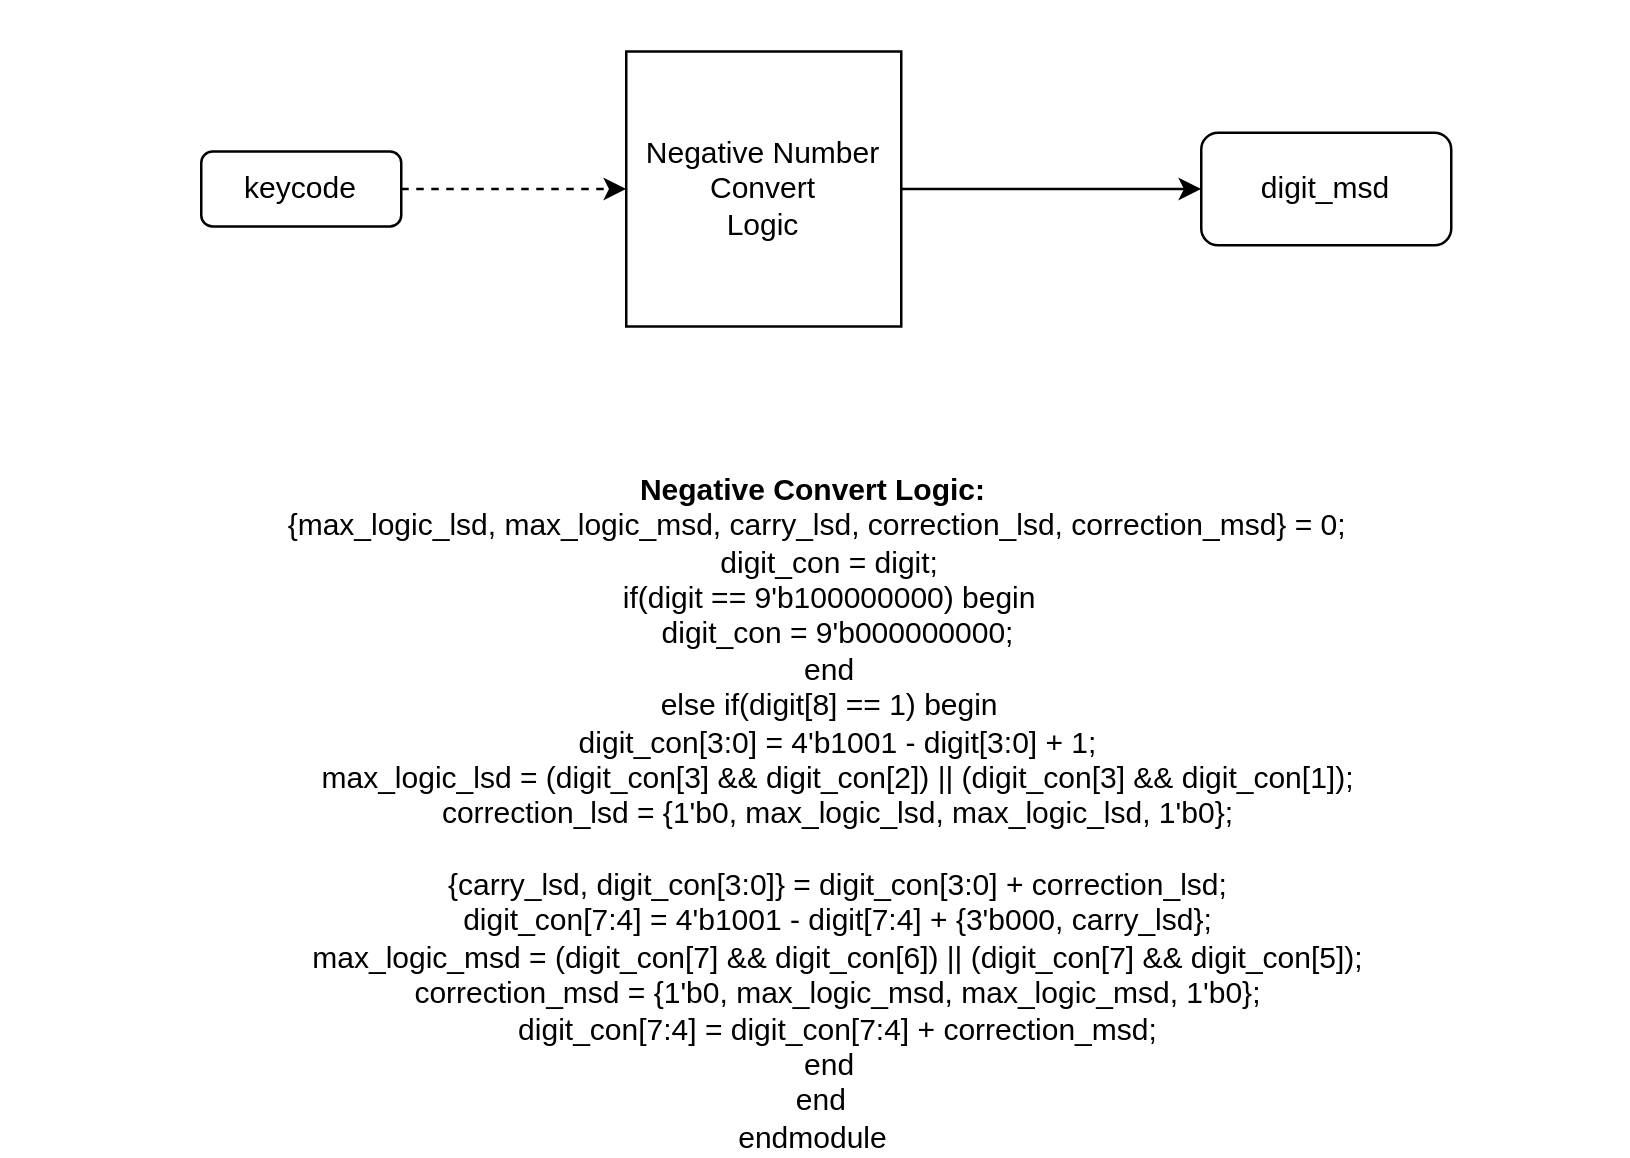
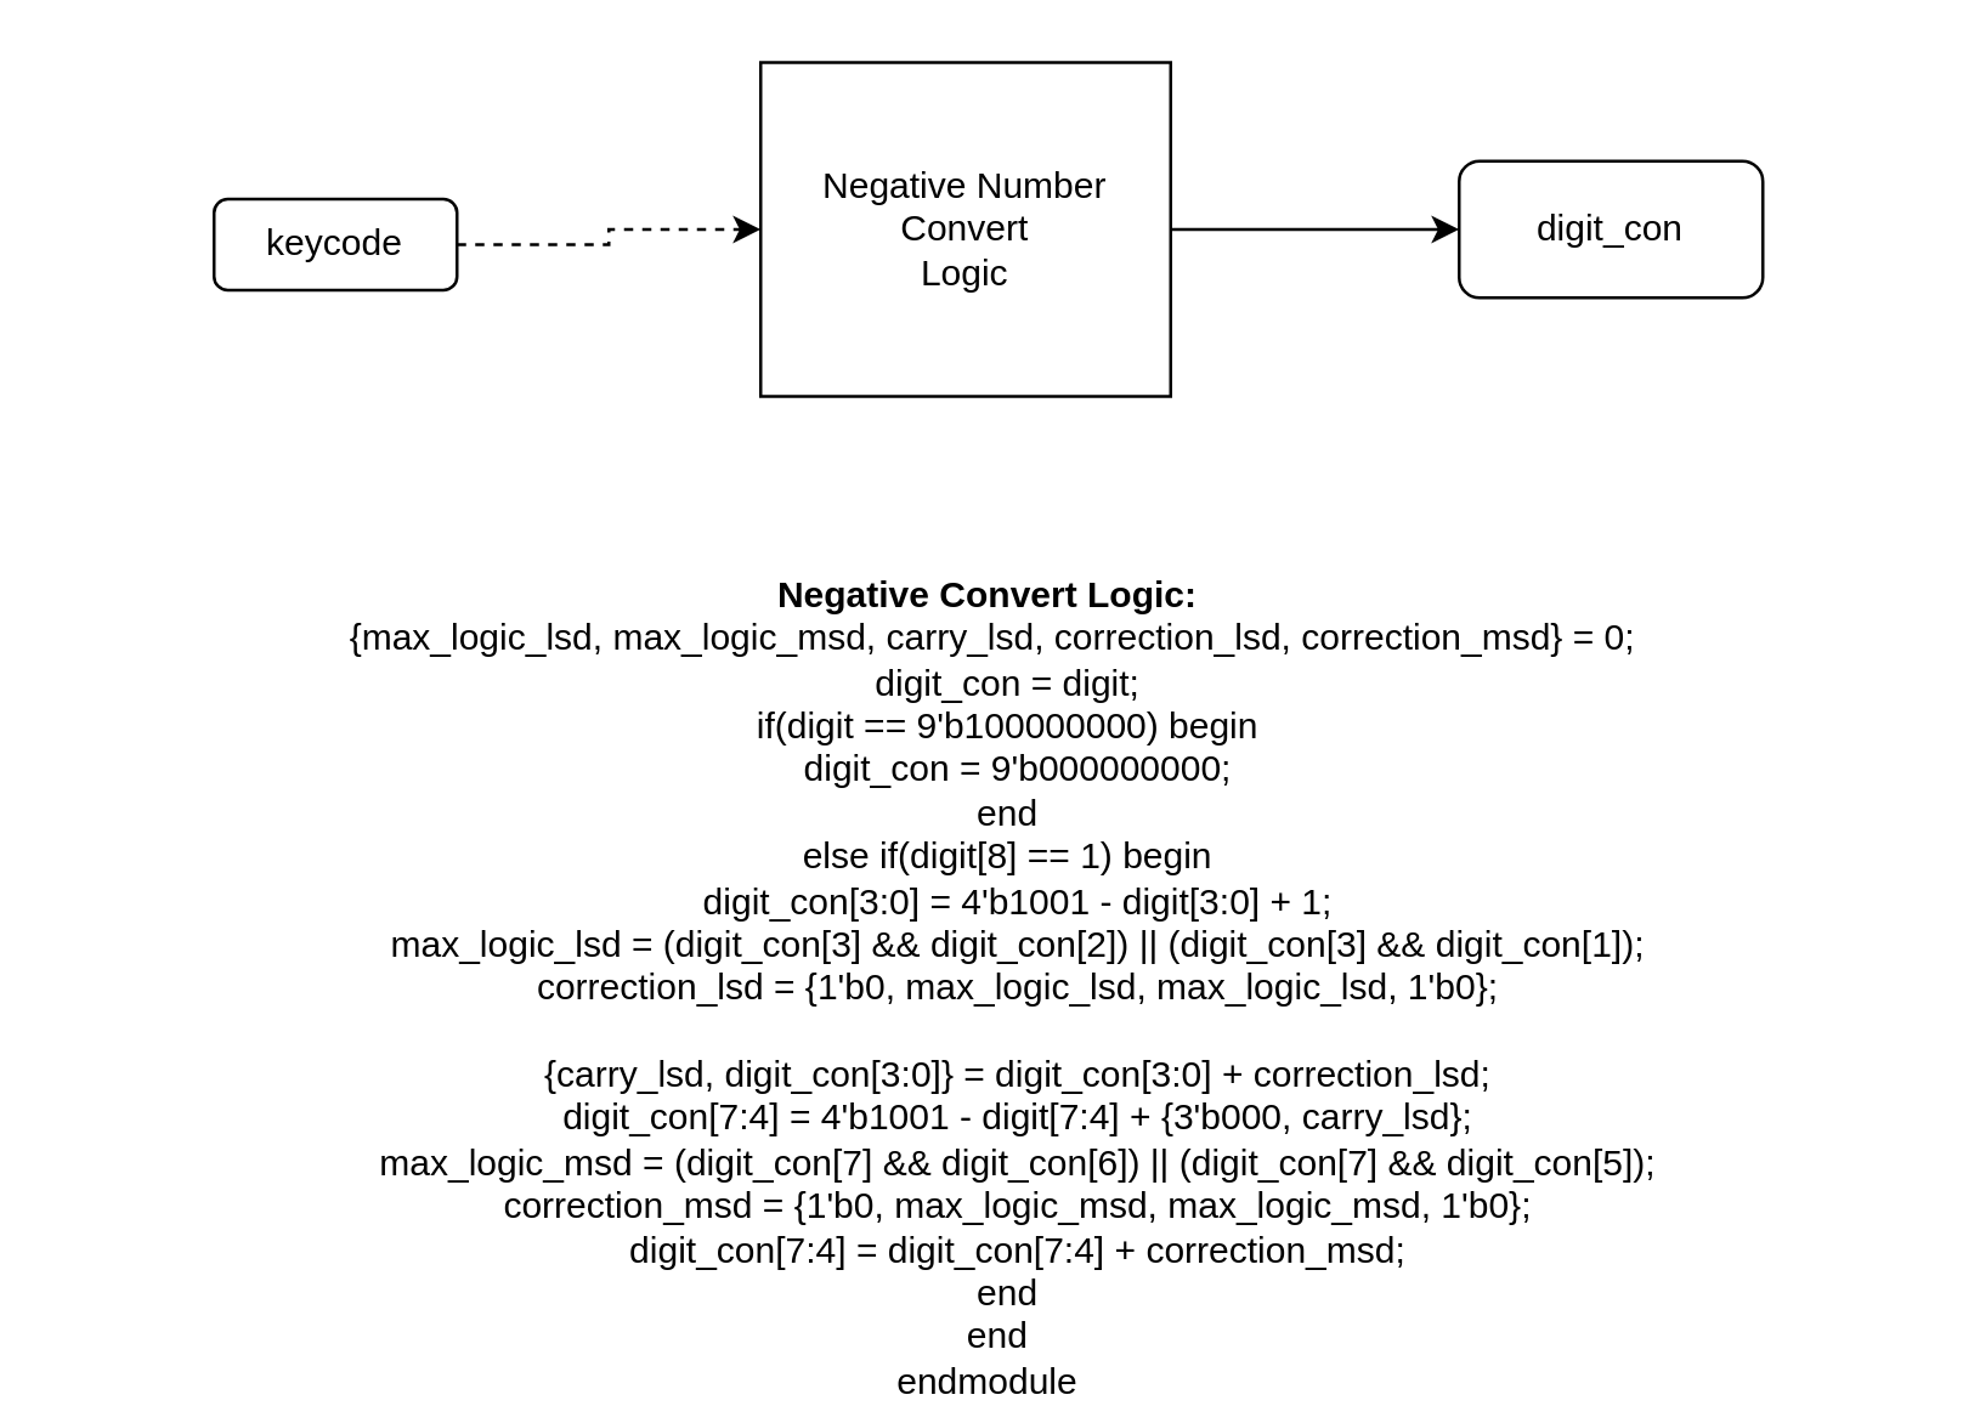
  <mxCell id="0" />
  <mxCell id="1" parent="0" />
  <mxCell id="2" style="edgeStyle=orthogonalEdgeStyle;rounded=0;orthogonalLoop=1;jettySize=auto;html=1;exitX=1;exitY=0.5;exitDx=0;exitDy=0;entryX=0;entryY=0.5;entryDx=0;entryDy=0;dashed=1;" parent="1" source="3" target="5" edge="1"><mxGeometry relative="1" as="geometry" /></mxCell>
- <mxCell id="3" value="keycode" style="rounded=1;whiteSpace=wrap;html=1;" parent="1" vertex="1"><mxGeometry x="80" y="60" width="80" height="30" as="geometry" /></mxCell>
+ <mxCell id="3" value="keycode" style="rounded=1;whiteSpace=wrap;html=1;" parent="1" vertex="1"><mxGeometry x="70" y="65" width="80" height="30" as="geometry" /></mxCell>
  <mxCell id="4" style="edgeStyle=orthogonalEdgeStyle;rounded=0;orthogonalLoop=1;jettySize=auto;html=1;exitX=1;exitY=0.5;exitDx=0;exitDy=0;" parent="1" source="5" edge="1"><mxGeometry relative="1" as="geometry"><mxPoint x="480" y="75" as="targetPoint" /></mxGeometry></mxCell>
- <mxCell id="5" value="Negative Number&lt;br&gt;Convert&lt;br&gt;Logic" style="whiteSpace=wrap;html=1;aspect=fixed;" parent="1" vertex="1"><mxGeometry x="250" y="20" width="110" height="110" as="geometry" /></mxCell>
- <mxCell id="6" value="digit_msd" style="rounded=1;whiteSpace=wrap;html=1;" parent="1" vertex="1"><mxGeometry x="480" y="52.5" width="100" height="45" as="geometry" /></mxCell>
+ <mxCell id="5" value="Negative Number&lt;br&gt;Convert&lt;br&gt;Logic" style="whiteSpace=wrap;html=1;aspect=fixed;" parent="1" vertex="1"><mxGeometry x="250" y="20" width="135" height="110" as="geometry" /></mxCell>
+ <mxCell id="6" value="digit_con" style="rounded=1;whiteSpace=wrap;html=1;" parent="1" vertex="1"><mxGeometry x="480" y="52.5" width="100" height="45" as="geometry" /></mxCell>
  <mxCell id="7" value="&lt;b&gt;Negative Convert Logic:&lt;/b&gt;&lt;br&gt;&amp;nbsp;{max_logic_lsd, max_logic_msd, carry_lsd, correction_lsd, correction_msd} = 0;&lt;br&gt;&amp;nbsp;&amp;nbsp;&amp;nbsp; digit_con = digit;&lt;br&gt;&amp;nbsp;&amp;nbsp;&amp;nbsp; if(digit == 9'b100000000) begin&lt;br&gt;&amp;nbsp;&amp;nbsp;&amp;nbsp;&amp;nbsp;&amp;nbsp; digit_con = 9'b000000000;&lt;br&gt;&amp;nbsp;&amp;nbsp;&amp;nbsp; end&lt;br&gt;&amp;nbsp;&amp;nbsp;&amp;nbsp; else if(digit[8] == 1) begin&lt;br&gt;&amp;nbsp;&amp;nbsp;&amp;nbsp;&amp;nbsp;&amp;nbsp; digit_con[3:0] = 4'b1001 - digit[3:0] + 1;&lt;br&gt;&amp;nbsp;&amp;nbsp;&amp;nbsp;&amp;nbsp;&amp;nbsp; max_logic_lsd = (digit_con[3] &amp;amp;&amp;amp; digit_con[2]) || (digit_con[3] &amp;amp;&amp;amp; digit_con[1]);&lt;br&gt;&amp;nbsp;&amp;nbsp;&amp;nbsp;&amp;nbsp;&amp;nbsp; correction_lsd = {1'b0, max_logic_lsd, max_logic_lsd, 1'b0};&lt;br&gt;&lt;br&gt;&amp;nbsp;&amp;nbsp;&amp;nbsp;&amp;nbsp;&amp;nbsp; {carry_lsd, digit_con[3:0]} = digit_con[3:0] + correction_lsd;&lt;br&gt;&amp;nbsp;&amp;nbsp;&amp;nbsp;&amp;nbsp;&amp;nbsp; digit_con[7:4] = 4'b1001 - digit[7:4] + {3'b000, carry_lsd};&lt;br&gt;&amp;nbsp;&amp;nbsp;&amp;nbsp;&amp;nbsp;&amp;nbsp; max_logic_msd = (digit_con[7] &amp;amp;&amp;amp; digit_con[6]) || (digit_con[7] &amp;amp;&amp;amp; digit_con[5]);&lt;br&gt;&amp;nbsp;&amp;nbsp;&amp;nbsp;&amp;nbsp;&amp;nbsp; correction_msd = {1'b0, max_logic_msd, max_logic_msd, 1'b0};&lt;br&gt;&amp;nbsp;&amp;nbsp;&amp;nbsp;&amp;nbsp;&amp;nbsp; digit_con[7:4] = digit_con[7:4] + correction_msd;&lt;br&gt;&amp;nbsp;&amp;nbsp;&amp;nbsp; end&lt;br&gt;&amp;nbsp; end&lt;br&gt;endmodule" style="text;strokeColor=none;align=center;fillColor=none;html=1;verticalAlign=middle;whiteSpace=wrap;rounded=0;" parent="1" vertex="1"><mxGeometry x="20" y="310" width="610" height="30" as="geometry" /></mxCell>
